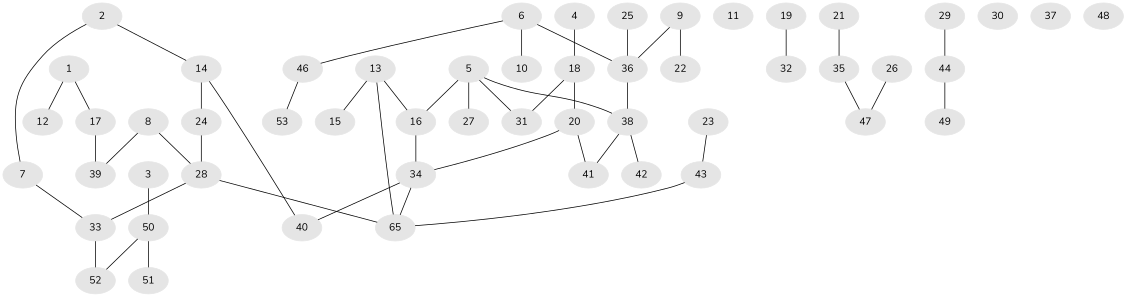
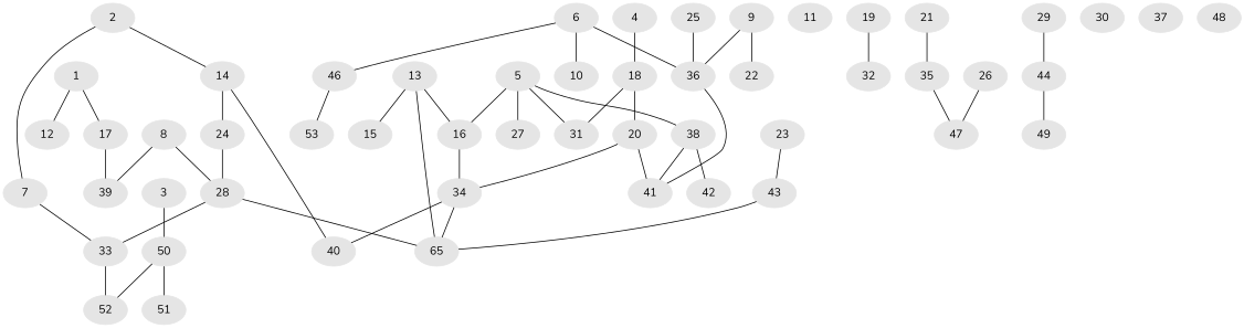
  graph {
    fontname=Nunito
    node [color=gray90 fontname=Nunito style=filled]
    edge [fontname=Nunito]
    1
    12
    17
    5
    16
    27
    31
    38
    39
    2
    7
    14
    33
    24
    40
    3
    50
    52
    51
    4
    18
    20
    34
    41
    42
    6
    10
    36
    46
    53
    8
    28
    n33 [label=65]
    9
    22
    11
    13
    15
    19
    32
    21
    35
    47
    23
    43
    25
    26
    29
    44
    49
    30
    37
    48
    1 -- 12
    1 -- 17
    17 -- 39
    5 -- 16
    5 -- 27
    5 -- 31
    5 -- 38
    16 -- 34
    38 -- 41
    38 -- 42
    2 -- 7
    2 -- 14
    7 -- 33
    14 -- 24
    14 -- 40
    33 -- 52
    24 -- 28
    3 -- 50
    50 -- 52
    50 -- 51
    4 -- 18
    18 -- 31
    18 -- 20
    20 -- 34
    20 -- 41
    34 -- 40
    34 -- n33
    6 -- 10
    6 -- 36
    6 -- 46
-   36 -- 38
+   36 -- 41
    46 -- 53
    8 -- 39
    8 -- 28
    28 -- 33
    28 -- n33
    9 -- 36
    9 -- 22
    13 -- 16
    13 -- n33
    13 -- 15
    19 -- 32
    21 -- 35
    35 -- 47
    23 -- 43
    43 -- n33
    25 -- 36
    26 -- 47
    29 -- 44
    44 -- 49
  }
